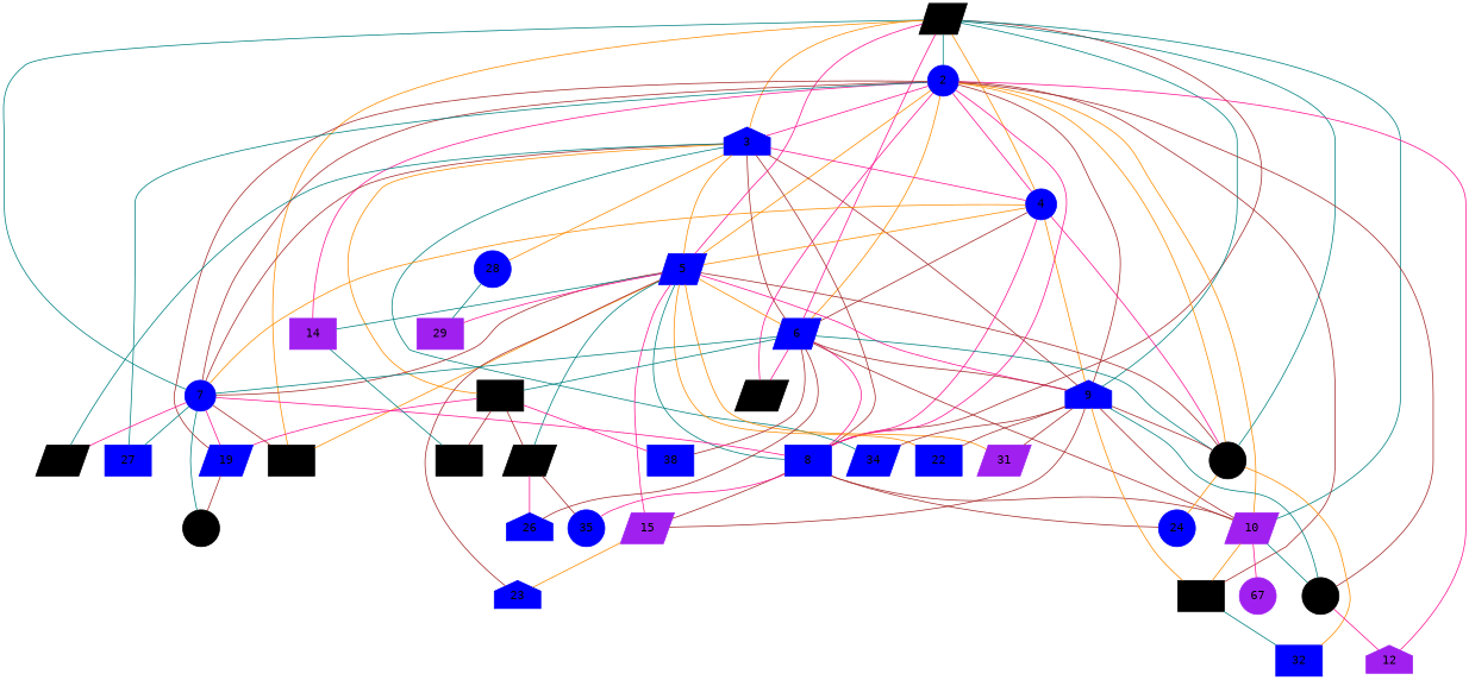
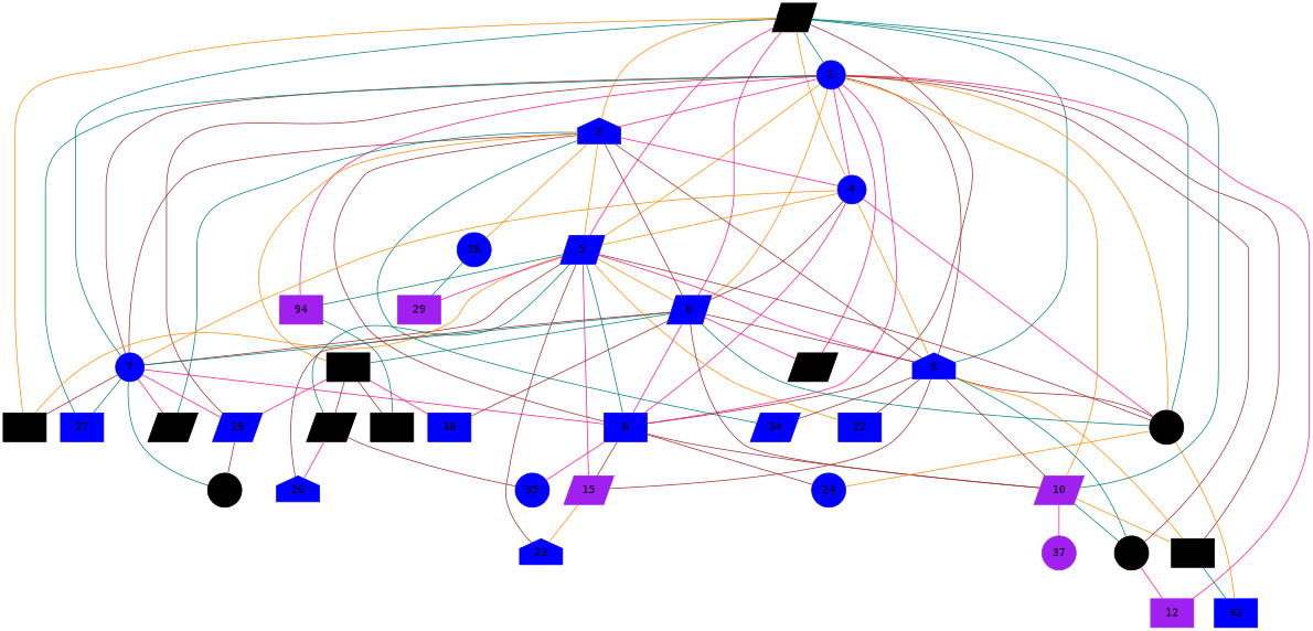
  graph {
    fontname="DejaVu Sans Mono"
    node [color=blue fontname="DejaVu Sans Mono" shape=box style=filled]
    edge [color=brown fontname="DejaVu Sans Mono" weight=1.0]
    1 [color=black shape=parallelogram]
    2 [shape=circle]
    3 [shape=house]
    4 [shape=circle]
    5 [shape=parallelogram]
    6 [shape=parallelogram]
    7 [shape=circle]
    8
    9 [shape=house]
    10 [color=purple shape=parallelogram]
    13 [color=black]
    16 [color=black shape=circle]
    11 [color=black shape=circle]
-   12 [color=purple shape=house]
-   14 [color=purple]
+   12 [color=purple]
+   14 [color=purple label=94]
    18 [color=black shape=parallelogram]
    19 [shape=parallelogram]
    27
    30 [color=black]
    17 [color=black]
    25 [color=black shape=parallelogram]
    28 [shape=circle]
    34 [shape=parallelogram]
    15 [color=purple shape=parallelogram]
    21 [color=black shape=parallelogram]
    22
    23 [shape=house]
    29 [color=purple]
-   31 [color=purple shape=parallelogram]
    26 [shape=house]
    38
    36 [color=black shape=circle]
    24 [shape=circle]
    35 [shape=circle]
-   37 [color=purple shape=circle label=67]
+   37 [color=purple shape=circle]
    32
    33 [color=black]
    1 -- 2 [color=teal weight=2.0]
    1 -- 3 [color=darkorange weight=4.0]
    1 -- 4 [color=darkorange weight=2.0]
    1 -- 5 [color=deeppink weight=2.0]
    1 -- 6 [color=deeppink weight=3.0]
    1 -- 7 [color=teal weight=2.0]
    1 -- 8 [weight=2.0]
    1 -- 9 [color=teal weight=2.0]
    1 -- 10 [color=teal weight=5.0]
    1 -- 13 [color=darkorange]
    1 -- 16 [color=teal]
    2 -- 3 [color=deeppink weight=3.0]
    2 -- 4 [color=deeppink]
    2 -- 5 [color=darkorange]
    2 -- 6 [color=darkorange]
    2 -- 7
    2 -- 8 [color=deeppink]
    2 -- 9 [weight=2.0]
    2 -- 10 [color=darkorange weight=2.0]
    2 -- 16 [color=darkorange]
    2 -- 11
    2 -- 12 [color=deeppink]
    2 -- 14 [color=deeppink]
    2 -- 18 [color=deeppink]
    2 -- 19 [weight=2.0]
    2 -- 27 [color=teal]
    2 -- 30
    3 -- 4 [color=deeppink weight=3.0]
    3 -- 5 [color=darkorange weight=2.0]
    3 -- 6 [weight=2.0]
    3 -- 7 [weight=3.0]
    3 -- 8 [weight=3.0]
    3 -- 9
    3 -- 17 [color=darkorange]
    3 -- 25 [color=teal]
    3 -- 28 [color=darkorange]
    3 -- 34 [color=teal]
    4 -- 5 [color=darkorange]
    4 -- 6
    4 -- 7 [color=darkorange]
    4 -- 8 [color=deeppink]
    4 -- 9 [color=darkorange weight=13.0]
    4 -- 16 [color=deeppink]
    5 -- 6 [color=darkorange weight=2.0]
    5 -- 7
    5 -- 8 [color=teal]
    5 -- 9 [color=deeppink weight=2.0]
    5 -- 13 [color=darkorange]
    5 -- 16
    5 -- 14 [color=teal]
    5 -- 15 [color=deeppink weight=2.0]
    5 -- 21 [color=teal]
    5 -- 22 [color=darkorange]
    5 -- 23
    5 -- 29 [color=deeppink]
-   5 -- 31 [color=darkorange]
    6 -- 7 [color=teal]
    6 -- 8 [color=deeppink]
    6 -- 9
    6 -- 10
    6 -- 16 [color=teal]
    6 -- 18 [color=deeppink]
    6 -- 17 [color=teal]
    6 -- 26
    6 -- 38
    7 -- 8 [color=deeppink]
    7 -- 13 [weight=2.0]
    7 -- 19 [color=deeppink]
    7 -- 27 [color=teal]
    7 -- 25 [color=deeppink]
    7 -- 36 [color=teal]
    8 -- 10
    8 -- 15
    8 -- 24
    8 -- 35 [color=deeppink]
    9 -- 10
    9 -- 16
    9 -- 11 [color=teal]
    9 -- 30 [color=darkorange]
    9 -- 34
    9 -- 15
    9 -- 22
-   9 -- 31
    10 -- 11 [color=teal]
    10 -- 30 [color=darkorange]
    10 -- 37 [color=deeppink weight=2.0]
    16 -- 24 [color=darkorange]
    16 -- 32 [color=darkorange]
    11 -- 12 [color=deeppink]
    14 -- 33 [color=teal]
    19 -- 36
    30 -- 32 [color=teal]
    17 -- 19 [color=deeppink]
    17 -- 21
    17 -- 38 [color=deeppink]
    17 -- 33
    28 -- 29 [color=teal]
    15 -- 23 [color=darkorange]
    21 -- 26 [color=deeppink]
    21 -- 35
  }
